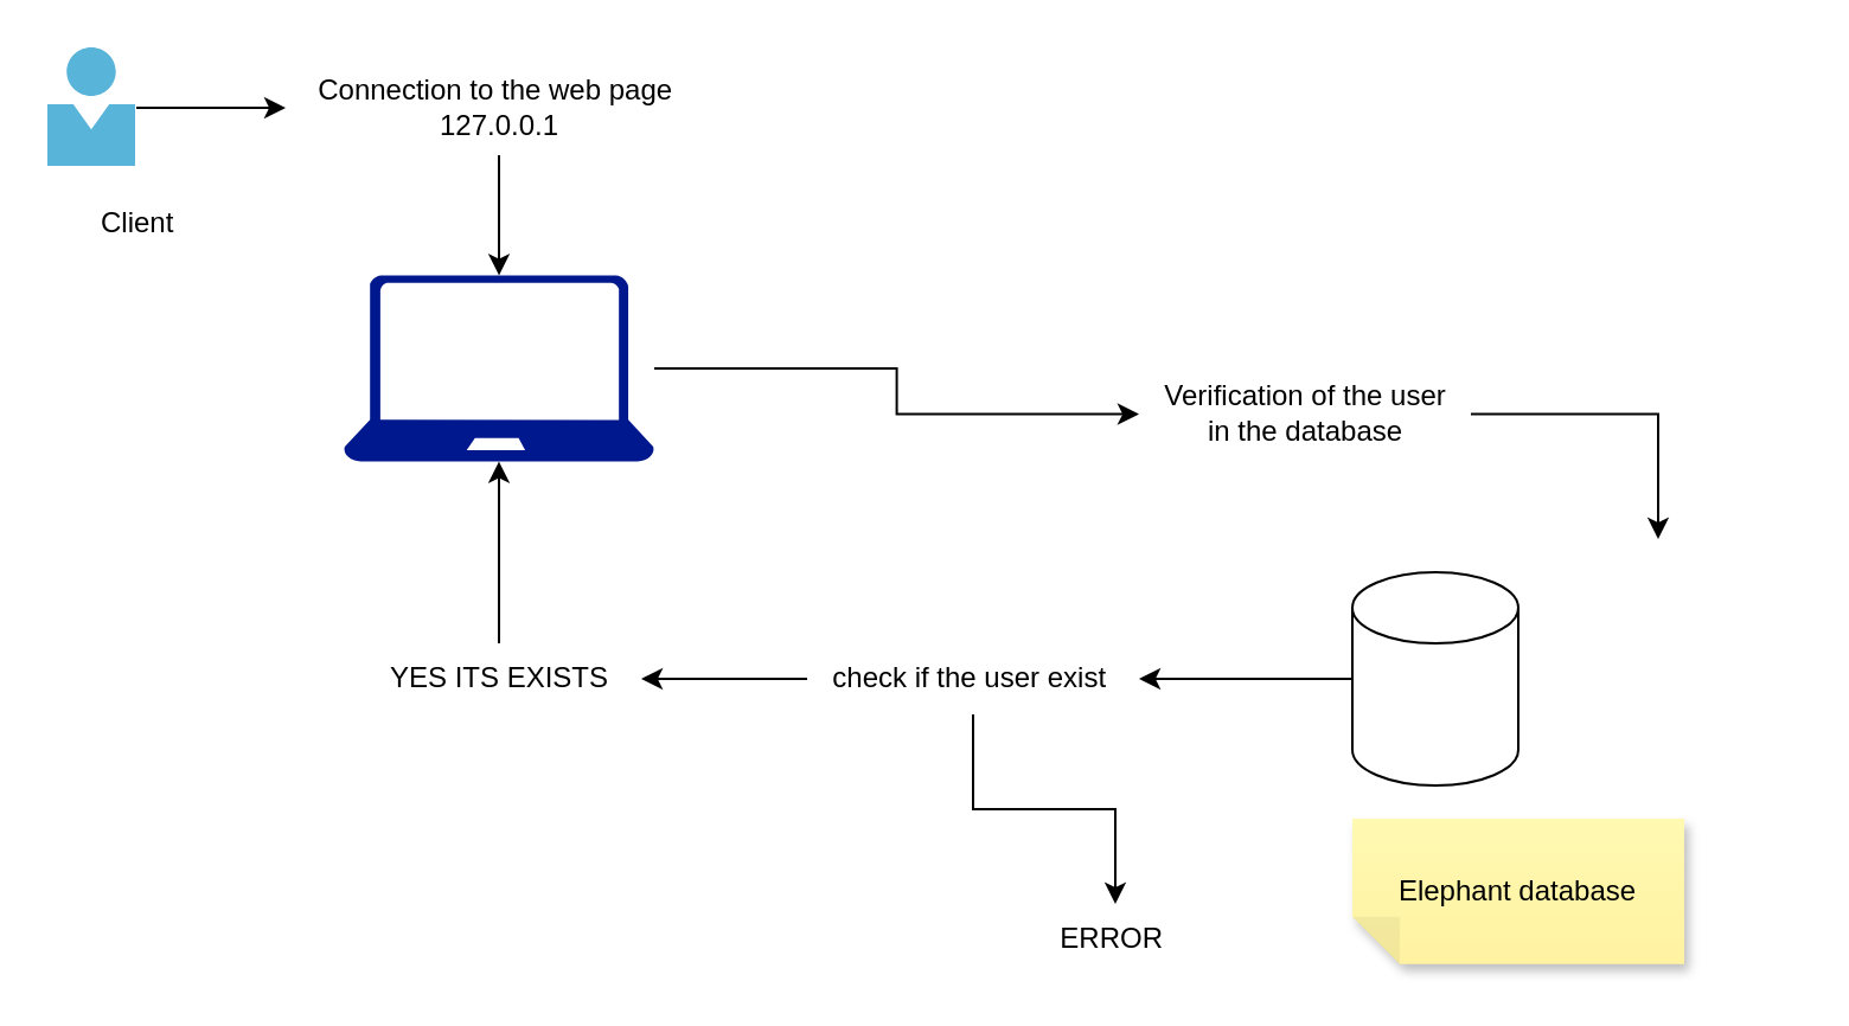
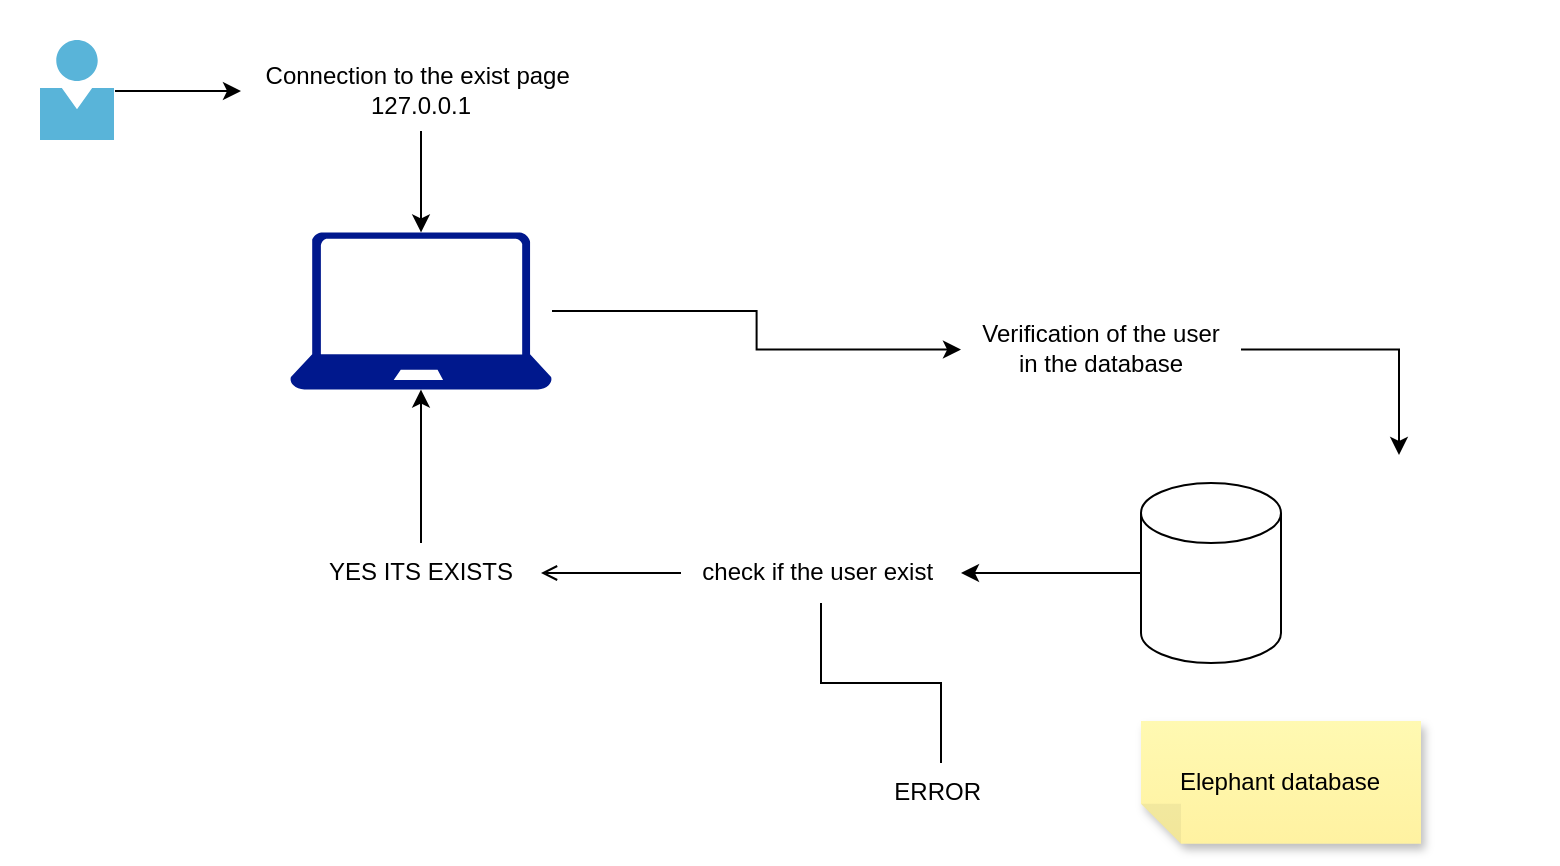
  <mxCell id="0" />
  <mxCell id="1" parent="0" />
  <mxCell id="2" value="" style="edgeStyle=orthogonalEdgeStyle;rounded=0;orthogonalLoop=1;jettySize=auto;html=1;" edge="1" parent="1" source="3" target="12"><mxGeometry relative="1" as="geometry" /></mxCell>
  <mxCell id="3" value="" style="sketch=0;aspect=fixed;pointerEvents=1;shadow=0;dashed=0;html=1;strokeColor=none;labelPosition=center;verticalLabelPosition=bottom;verticalAlign=top;align=center;fillColor=#00188D;shape=mxgraph.azure.laptop" vertex="1" parent="1"><mxGeometry x="144.5" y="115.7" width="131" height="78.6" as="geometry" /></mxCell>
  <mxCell id="4" value="" style="edgeStyle=orthogonalEdgeStyle;rounded=0;orthogonalLoop=1;jettySize=auto;html=1;" edge="1" parent="1" source="5" target="17"><mxGeometry relative="1" as="geometry" /></mxCell>
  <mxCell id="5" value="" style="shape=cylinder3;whiteSpace=wrap;html=1;boundedLbl=1;backgroundOutline=1;size=15;" vertex="1" parent="1"><mxGeometry x="570" y="241" width="70" height="90" as="geometry" /></mxCell>
- <mxCell id="6" value="Elephant database" style="shape=note;whiteSpace=wrap;html=1;backgroundOutline=1;fontColor=#000000;darkOpacity=0.05;fillColor=#FFF9B2;strokeColor=none;fillStyle=solid;direction=west;gradientDirection=north;gradientColor=#FFF2A1;shadow=1;size=20;pointerEvents=1;" vertex="1" parent="1"><mxGeometry x="570" y="345" width="140" height="61.4" as="geometry" /></mxCell>
+ <mxCell id="6" value="Elephant database" style="shape=note;whiteSpace=wrap;html=1;backgroundOutline=1;fontColor=#000000;darkOpacity=0.05;fillColor=#FFF9B2;strokeColor=none;fillStyle=solid;direction=west;gradientDirection=north;gradientColor=#FFF2A1;shadow=1;size=20;pointerEvents=1;" vertex="1" parent="1"><mxGeometry x="570" y="360" width="140" height="61.4" as="geometry" /></mxCell>
  <mxCell id="7" value="" style="shape=image;html=1;verticalAlign=top;verticalLabelPosition=bottom;labelBackgroundColor=#ffffff;imageAspect=0;aspect=fixed;image=https://cdn3.iconfinder.com/data/icons/animals-105/150/icon_animal_elefante-128.png" vertex="1" parent="1"><mxGeometry x="640" y="227" width="118" height="118" as="geometry" /></mxCell>
- <mxCell id="8" value="Client&amp;nbsp;" style="text;html=1;align=center;verticalAlign=middle;resizable=0;points=[];autosize=1;strokeColor=none;fillColor=none;" vertex="1" parent="1"><mxGeometry x="28.5" y="79.3" width="60" height="30" as="geometry" /></mxCell>
  <mxCell id="9" value="" style="edgeStyle=orthogonalEdgeStyle;rounded=0;orthogonalLoop=1;jettySize=auto;html=1;" edge="1" parent="1" source="10" target="14"><mxGeometry relative="1" as="geometry" /></mxCell>
  <mxCell id="10" value="" style="image;sketch=0;aspect=fixed;html=1;points=[];align=center;fontSize=12;image=img/lib/mscae/Person.svg;" vertex="1" parent="1"><mxGeometry x="20" y="20" width="37" height="50" as="geometry" /></mxCell>
  <mxCell id="11" value="" style="edgeStyle=orthogonalEdgeStyle;rounded=0;orthogonalLoop=1;jettySize=auto;html=1;" edge="1" parent="1" source="12" target="7"><mxGeometry relative="1" as="geometry" /></mxCell>
  <mxCell id="12" value="Verification of the user &lt;br&gt;in the database" style="text;html=1;align=center;verticalAlign=middle;resizable=0;points=[];autosize=1;strokeColor=none;fillColor=none;" vertex="1" parent="1"><mxGeometry x="480" y="154.3" width="140" height="40" as="geometry" /></mxCell>
  <mxCell id="13" value="" style="edgeStyle=orthogonalEdgeStyle;rounded=0;orthogonalLoop=1;jettySize=auto;html=1;" edge="1" parent="1" source="14" target="3"><mxGeometry relative="1" as="geometry" /></mxCell>
- <mxCell id="14" value="Connection to the web page&amp;nbsp;&lt;br&gt;127.0.0.1" style="text;html=1;align=center;verticalAlign=middle;resizable=0;points=[];autosize=1;strokeColor=none;fillColor=none;" vertex="1" parent="1"><mxGeometry x="120" y="25" width="180" height="40" as="geometry" /></mxCell>
- <mxCell id="15" value="" style="edgeStyle=orthogonalEdgeStyle;rounded=0;orthogonalLoop=1;jettySize=auto;html=1;" edge="1" parent="1" source="17" target="19"><mxGeometry relative="1" as="geometry" /></mxCell>
- <mxCell id="16" value="" style="edgeStyle=orthogonalEdgeStyle;rounded=0;orthogonalLoop=1;jettySize=auto;html=1;" edge="1" parent="1" source="17" target="20"><mxGeometry relative="1" as="geometry" /></mxCell>
+ <mxCell id="14" value="Connection to the exist page&amp;nbsp;&lt;br&gt;127.0.0.1" style="text;html=1;align=center;verticalAlign=middle;resizable=0;points=[];autosize=1;strokeColor=none;fillColor=none;" vertex="1" parent="1"><mxGeometry x="120" y="25" width="180" height="40" as="geometry" /></mxCell>
+ <mxCell id="15" value="" style="edgeStyle=orthogonalEdgeStyle;rounded=0;orthogonalLoop=1;jettySize=auto;html=1;endArrow=open;" edge="1" parent="1" source="17" target="19"><mxGeometry relative="1" as="geometry" /></mxCell>
+ <mxCell id="16" value="" style="edgeStyle=orthogonalEdgeStyle;rounded=0;orthogonalLoop=1;jettySize=auto;html=1;endArrow=none;" edge="1" parent="1" source="17" target="20"><mxGeometry relative="1" as="geometry" /></mxCell>
  <mxCell id="17" value="check if the user exist&amp;nbsp;&lt;br&gt;" style="text;html=1;align=center;verticalAlign=middle;resizable=0;points=[];autosize=1;strokeColor=none;fillColor=none;" vertex="1" parent="1"><mxGeometry x="340" y="271" width="140" height="30" as="geometry" /></mxCell>
  <mxCell id="18" value="" style="edgeStyle=orthogonalEdgeStyle;rounded=0;orthogonalLoop=1;jettySize=auto;html=1;" edge="1" parent="1" source="19" target="3"><mxGeometry relative="1" as="geometry" /></mxCell>
  <mxCell id="19" value="YES ITS EXISTS" style="text;html=1;align=center;verticalAlign=middle;resizable=0;points=[];autosize=1;strokeColor=none;fillColor=none;" vertex="1" parent="1"><mxGeometry x="150" y="271" width="120" height="30" as="geometry" /></mxCell>
  <mxCell id="20" value="ERROR&amp;nbsp;" style="text;html=1;align=center;verticalAlign=middle;resizable=0;points=[];autosize=1;strokeColor=none;fillColor=none;" vertex="1" parent="1"><mxGeometry x="435" y="381" width="70" height="30" as="geometry" /></mxCell>
